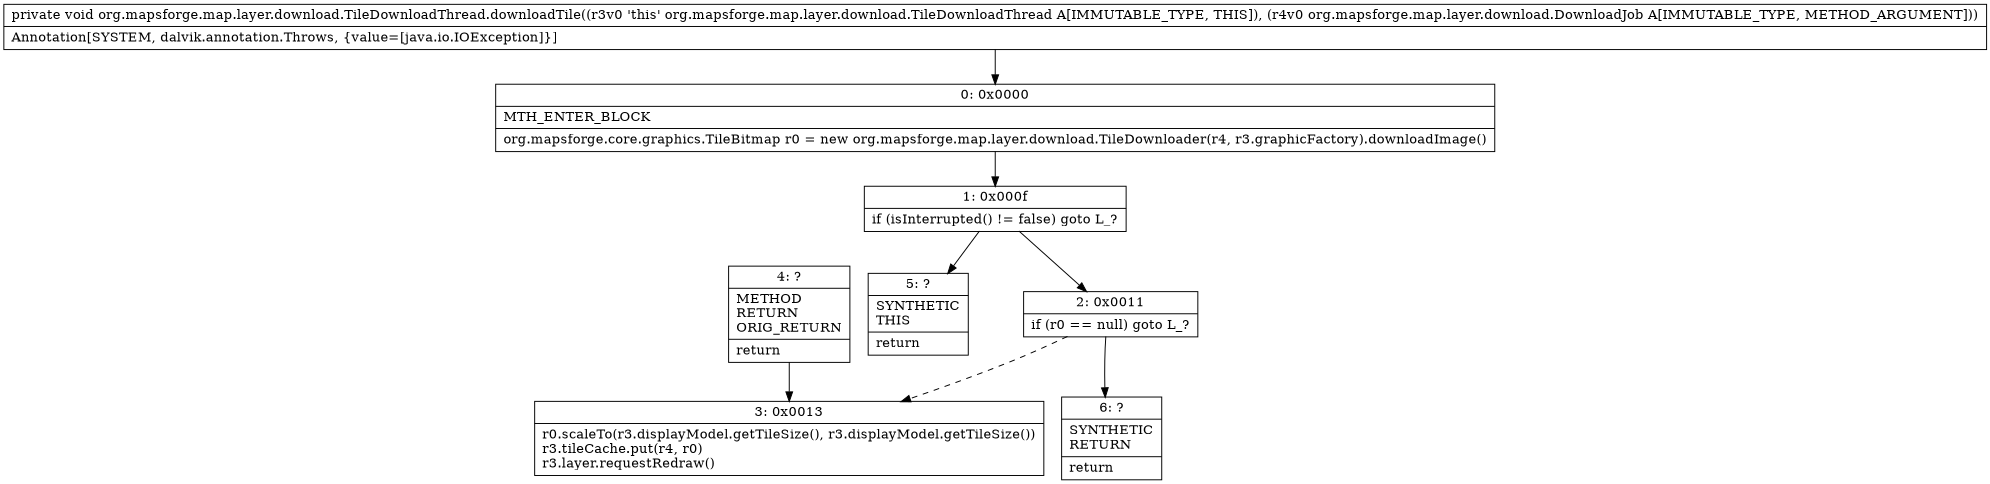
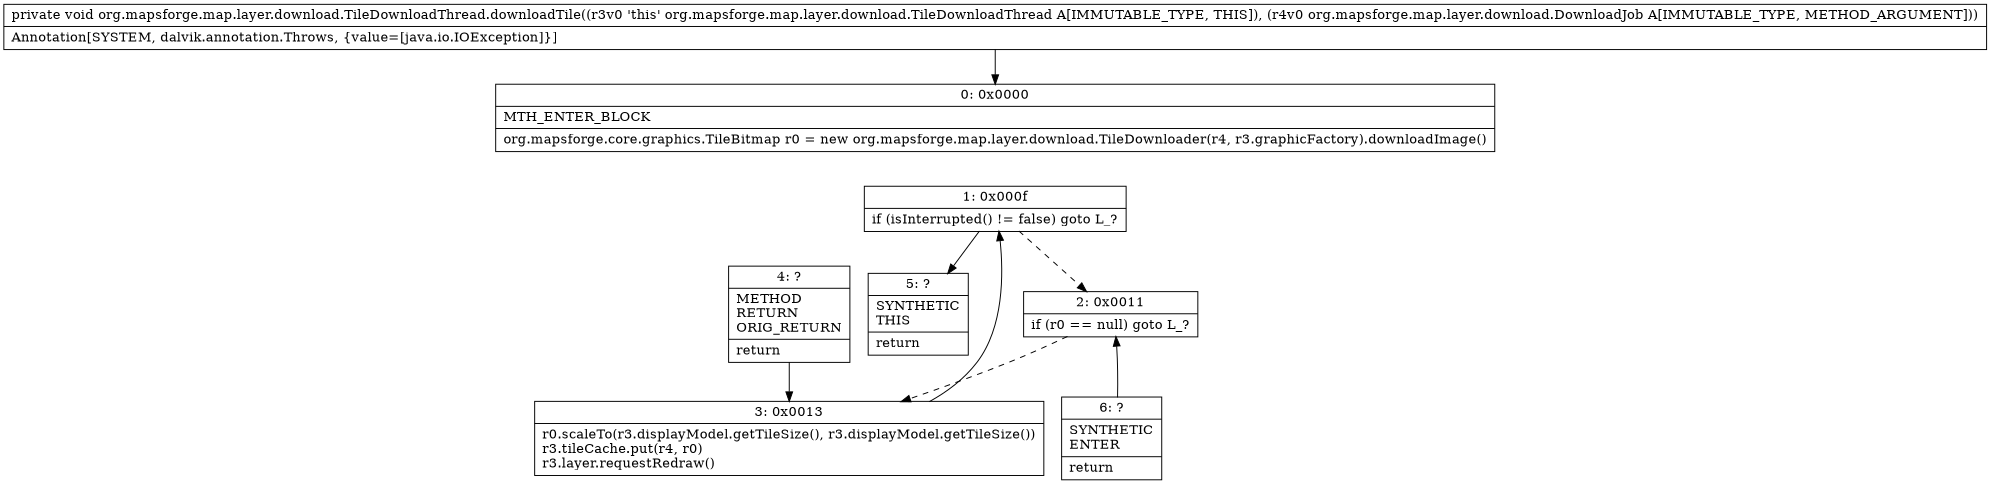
  digraph {
    node [shape=record]
    n1 [label="{0\:\ 0x0000|MTH_ENTER_BLOCK\l|org.mapsforge.core.graphics.TileBitmap r0 = new org.mapsforge.map.layer.download.TileDownloader(r4, r3.graphicFactory).downloadImage()\l}"]
    n2 [label="{1\:\ 0x000f|if (isInterrupted() != false) goto L_?\l}"]
    n3 [label="{2\:\ 0x0011|if (r0 == null) goto L_?\l}"]
    n4 [label="{5\:\ ?|SYNTHETIC\lTHIS\l|return\l}"]
    n5 [label="{3\:\ 0x0013|r0.scaleTo(r3.displayModel.getTileSize(), r3.displayModel.getTileSize())\lr3.tileCache.put(r4, r0)\lr3.layer.requestRedraw()\l}"]
-   n6 [label="{6\:\ ?|SYNTHETIC\lRETURN\l|return\l}"]
+   n6 [label="{6\:\ ?|SYNTHETIC\lENTER\l|return\l}"]
    n7 [label="{4\:\ ?|METHOD\lRETURN\lORIG_RETURN\l|return\l}"]
    n8 [label="{private void org.mapsforge.map.layer.download.TileDownloadThread.downloadTile((r3v0 'this' org.mapsforge.map.layer.download.TileDownloadThread A[IMMUTABLE_TYPE, THIS]), (r4v0 org.mapsforge.map.layer.download.DownloadJob A[IMMUTABLE_TYPE, METHOD_ARGUMENT]))  | Annotation[SYSTEM, dalvik.annotation.Throws, \{value=[java.io.IOException]\}]\l}"]
-   n1 -> n2
-   n2 -> n3 [style=solid]
+   n5 -> n2
+   n2 -> n3 [style=dashed]
    n2 -> n4
    n3 -> n5 [style=dashed]
-   n3 -> n6
+   n6 -> n3
    n7 -> n5
    n8 -> n1
  }
